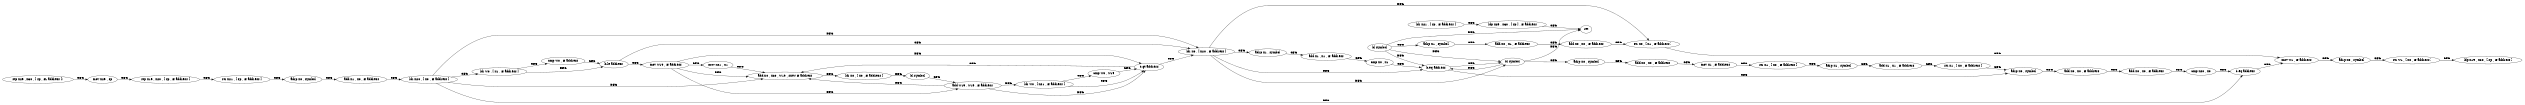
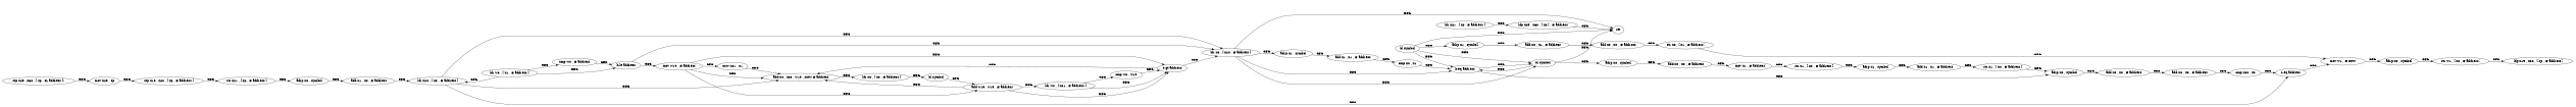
  digraph {
    rankdir=LR
    n1 [label="stp x29 , x30 , [ sp , #- address ]!"]
    n2 [label="mov x29 , sp"]
    n3 [label="stp x19 , x20 , [ sp , # address ]"]
    n4 [label="str x21 , [ sp , # address ]"]
    n5 [label="adrp x0 , symbol"]
    n6 [label="add x1 , x0 , # address"]
    n7 [label="ldr x20 , [ x0 , # address ]"]
    n8 [label="ldr w0 , [ x1 , # address ]"]
    n9 [label="ldr x0 , [ x20 , # address ]"]
    n10 [label="add x0 , x20 , w19 , sxtw # address"]
    n11 [label="b.eq address"]
    n12 [label="cmp w0 , # address"]
    n13 [label="b.le address"]
    n14 [label="adrp x1 , symbol"]
    n15 [label="b.eq address"]
    n16 [label="bl symbol"]
    n17 [label=ret]
    n18 [label="ldr x0 , [ x0 , # address ]"]
-   n19 [label="mov w1 , # address"]
+   n19 [label="mov w1 , # sxtw"]
    n20 [label="mov w19 , # address"]
    n21 [label="mov x21 , x1"]
    n22 [label="add w19 , w19 , # address"]
    n23 [label="b.gt address"]
    n24 [label="add x1 , x1 , # address"]
    n25 [label="adrp x0 , symbol"]
    n26 [label="adrp x0 , symbol"]
    n27 [label="ldr w0 , [ x21 , # address ]"]
    n28 [label="cmp x0 , x1"]
    n29 [label="add x0 , x0 , # address"]
    n30 [label="add x0 , x0 , # address"]
    n31 [label="add x0 , x0 , # address"]
    n32 [label="bl symbol"]
    n33 [label="cmp x20 , x0"]
    n34 [label="adrp x0 , symbol"]
    n35 [label="str w1 , [ x0 , # address ]"]
    n36 [label="bl symbol"]
    n37 [label="adrp x1 , symbol"]
    n38 [label="mov x1 , # address"]
    n39 [label="str x1 , [ x0 , # address ]"]
    n40 [label="adrp x1 , symbol"]
    n41 [label="add x1 , x1 , # address"]
    n42 [label="str x1 , [ x0 , # address ]"]
    n43 [label="cmp w0 , w19"]
    n44 [label="ldp x19 , x20 , [ sp , # address ]"]
    n45 [label="ldr x21 , [ sp , # address ]"]
    n46 [label="ldp x29 , x30 , [ sp ] , # address"]
    n47 [label="add x0 , x1 , # address"]
    n48 [label="add x0 , x0 , # address"]
    n49 [label="str x0 , [ x1 , # address ]"]
    n1 -> n2 [label=CFG]
    n2 -> n3 [label=CFG]
    n3 -> n4 [label=CFG]
    n4 -> n5 [label=CFG]
    n5 -> n6 [label=CFG]
    n6 -> n7 [label=CFG]
-   n7 -> n8 [label=CFG]
+   n8 -> n7 [label=CFG]
    n7 -> n9 [label=DFG]
    n7 -> n10 [label=DFG]
    n7 -> n11 [label=DFG]
    n8 -> n12 [label=CFG]
    n8 -> n13 [label=DFG]
    n9 -> n14 [label=CFG]
    n9 -> n15 [label=DFG]
    n9 -> n16 [label=DFG]
-   n9 -> n49 [label=DFG]
+   n9 -> n17 [label=DFG]
    n10 -> n18 [label=DFG]
    n11 -> n19 [label=CFG]
    n12 -> n13 [label=CFG]
    n13 -> n9 [label=CFG]
    n13 -> n20 [label=CFG]
    n14 -> n24 [label=CFG]
    n15 -> n16 [label=CFG]
    n15 -> n25 [label=CFG]
    n16 -> n15 [label=DFG]
    n16 -> n17 [label=DFG]
    n16 -> n26 [label=CFG]
    n18 -> n32 [label=DFG]
    n19 -> n34 [label=CFG]
    n20 -> n10 [label=DFG]
    n20 -> n21 [label=CFG]
    n20 -> n22 [label=DFG]
    n20 -> n23 [label=DFG]
    n21 -> n10 [label=CFG]
    n22 -> n10 [label=DFG]
    n22 -> n23 [label=DFG]
    n22 -> n27 [label=DFG]
    n23 -> n9 [label=CFG]
    n23 -> n10 [label=CFG]
    n24 -> n28 [label=CFG]
    n25 -> n29 [label=CFG]
    n26 -> n31 [label=CFG]
-   n27 -> n23 [label=CFG]
+   n27 -> n23 [label=DFG]
    n27 -> n43 [label=CFG]
    n28 -> n15 [label=CFG]
    n29 -> n30 [label=CFG]
    n30 -> n33 [label=CFG]
    n31 -> n38 [label=CFG]
    n32 -> n22 [label=CFG]
    n33 -> n11 [label=CFG]
    n34 -> n35 [label=CFG]
    n35 -> n44 [label=CFG]
    n36 -> n15 [label=DFG]
    n36 -> n16 [label=DFG]
    n36 -> n17 [label=DFG]
    n36 -> n37 [label=CFG]
    n37 -> n47 [label=CFG]
    n38 -> n39 [label=CFG]
    n39 -> n40 [label=CFG]
    n40 -> n41 [label=CFG]
    n41 -> n42 [label=CFG]
    n42 -> n25 [label=CFG]
    n43 -> n23 [label=CFG]
    n45 -> n46 [label=CFG]
    n46 -> n17 [label=CFG]
    n47 -> n48 [label=CFG]
    n48 -> n49 [label=CFG]
    n49 -> n19 [label=CFG]
  }
